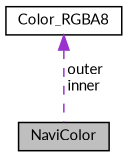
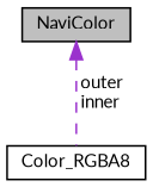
  digraph {
    fontname=Lato
    node [color=black fontname=Lato fontsize=10 shape=record style=filled]
    n1 [fillcolor=grey75 fontcolor=black height=0.2 label=NaviColor width=0.4]
    n2 [fillcolor=white height=0.2 label=Color_RGBA8 width=0.4]
-   n2 -> n1 [color=darkorchid3 dir=back fontname=Lato fontsize=10 label=" outer\ninner" labelfontname=Helvetica labelfontsize=10 style=dashed]
+   n1 -> n2 [color=darkorchid3 dir=back fontname=Lato fontsize=10 label=" outer\ninner" labelfontname=Helvetica labelfontsize=10 style=dashed]
  }
